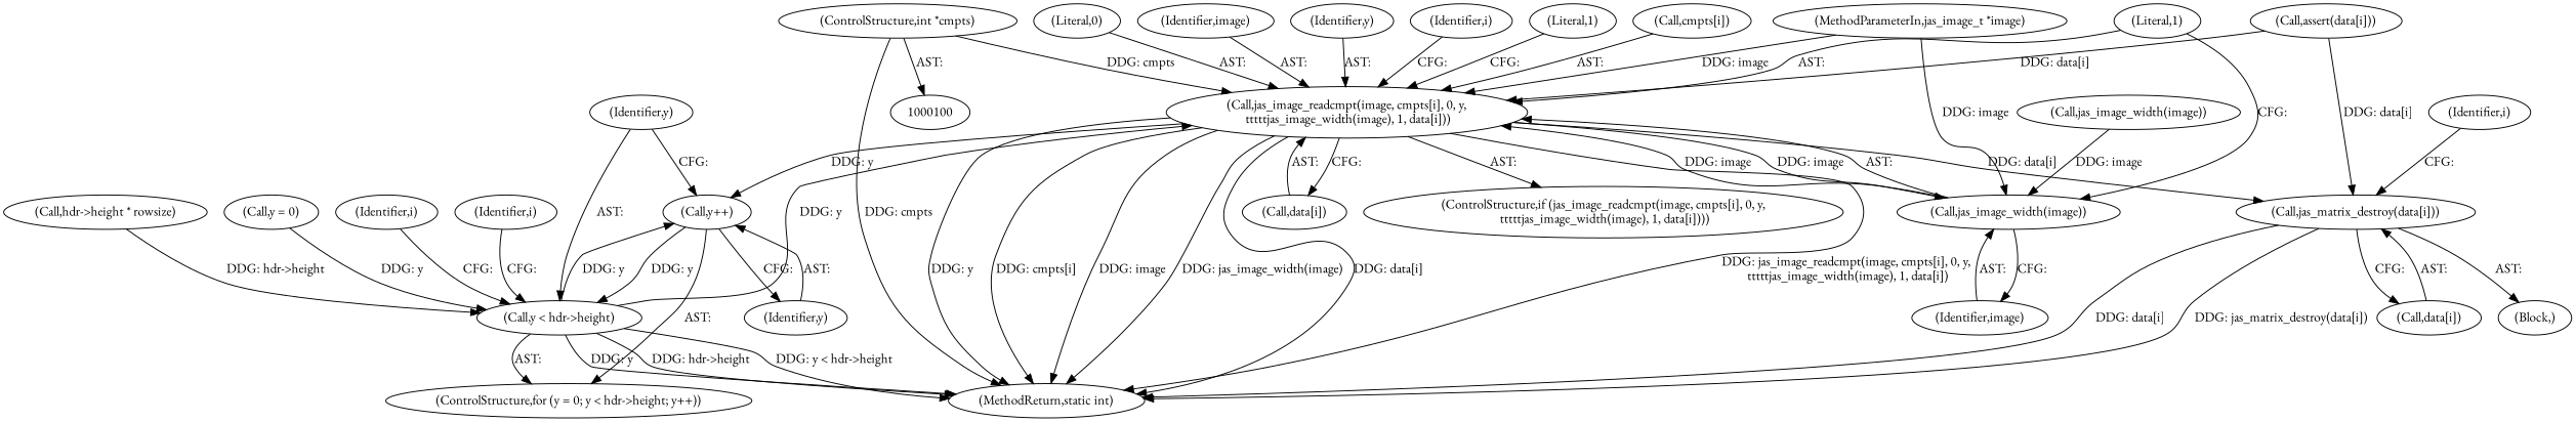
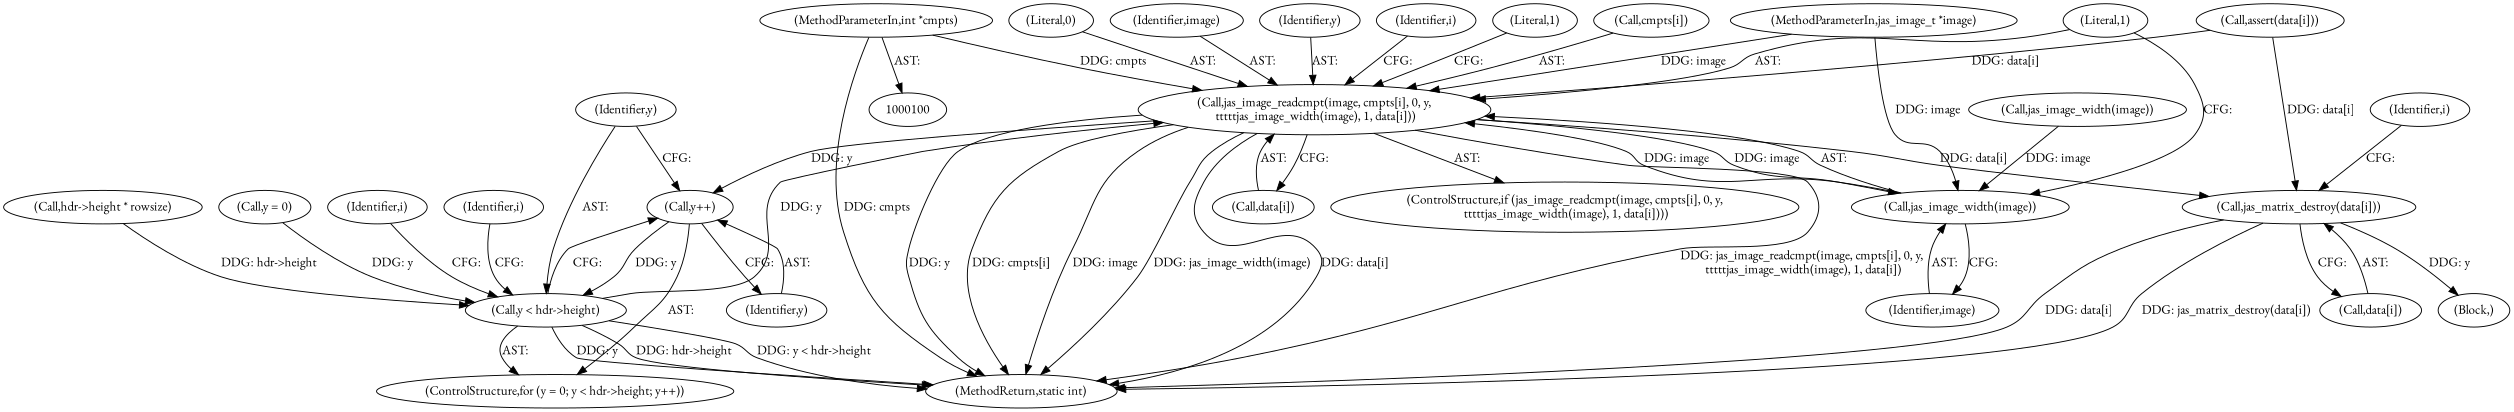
  digraph {
    fontname="EB Garamond"
    node [fontname="EB Garamond"]
    edge [fontname="EB Garamond"]
-   n1 [label="(ControlStructure,int *cmpts)"]
+   n1 [label="(MethodParameterIn,int *cmpts)"]
    n2 [label="(Call,jas_image_readcmpt(image, cmpts[i], 0, y,\n \t\t\t\t\tjas_image_width(image), 1, data[i]))"]
    n3 [label="(MethodReturn,static int)"]
    1000100
    n5 [label="(Call,y++)"]
    n6 [label="(Call,jas_image_width(image))"]
    n7 [label="(Call,jas_matrix_destroy(data[i]))"]
    n8 [label="(Call,data[i])"]
    n9 [label="(ControlStructure,if (jas_image_readcmpt(image, cmpts[i], 0, y,\n \t\t\t\t\tjas_image_width(image), 1, data[i])))"]
    n10 [label="(Call,y < hdr->height)"]
    n11 [label="(Identifier,y)"]
    n12 [label="(ControlStructure,for (y = 0; y < hdr->height; y++))"]
    n13 [label="(Identifier,image)"]
    n14 [label="(Block,)"]
    n15 [label="(Call,data[i])"]
    n16 [label="(Literal,1)"]
    n17 [label="(Call,hdr->height * rowsize)"]
    n18 [label="(Identifier,y)"]
    n19 [label="(Identifier,i)"]
    n20 [label="(Identifier,i)"]
    n21 [label="(Literal,1)"]
    n22 [label="(Call,y = 0)"]
    n23 [label="(Call,jas_image_width(image))"]
    n24 [label="(Call,cmpts[i])"]
    n25 [label="(Literal,0)"]
    n26 [label="(Identifier,image)"]
    n27 [label="(Identifier,y)"]
    n28 [label="(MethodParameterIn,jas_image_t *image)"]
    n29 [label="(Identifier,i)"]
    n30 [label="(Call,assert(data[i]))"]
    n31 [label="(Identifier,i)"]
    n1 -> n2 [label="DDG: cmpts"]
    n1 -> n3 [label="DDG: cmpts"]
    n1 -> 1000100 [label="AST: "]
    n2 -> n3 [label="DDG: data[i]"]
    n2 -> n3 [label="DDG: jas_image_readcmpt(image, cmpts[i], 0, y,\n \t\t\t\t\tjas_image_width(image), 1, data[i])"]
    n2 -> n3 [label="DDG: y"]
    n2 -> n3 [label="DDG: cmpts[i]"]
    n2 -> n3 [label="DDG: image"]
    n2 -> n3 [label="DDG: jas_image_width(image)"]
    n2 -> n5 [label="DDG: y"]
    n2 -> n6 [label="DDG: image"]
    n2 -> n7 [label="DDG: data[i]"]
    n2 -> n8 [label="CFG: "]
    n2 -> n9 [label="AST: "]
    n5 -> n10 [label="DDG: y"]
    n5 -> n11 [label="CFG: "]
    n5 -> n12 [label="AST: "]
    n6 -> n2 [label="AST: "]
    n6 -> n2 [label="DDG: image"]
    n6 -> n13 [label="CFG: "]
    n7 -> n3 [label="DDG: data[i]"]
    n7 -> n3 [label="DDG: jas_matrix_destroy(data[i])"]
-   n7 -> n14 [label="AST: "]
+   n7 -> n14 [label="DDG: y"]
    n7 -> n15 [label="CFG: "]
    n8 -> n2 [label="AST: "]
    n10 -> n2 [label="DDG: y"]
    n10 -> n3 [label="DDG: y < hdr->height"]
    n10 -> n3 [label="DDG: y"]
    n10 -> n3 [label="DDG: hdr->height"]
-   n10 -> n5 [label="DDG: y"]
+   n10 -> n5 [label="CFG: "]
    n10 -> n12 [label="AST: "]
    n11 -> n5 [label="AST: "]
    n13 -> n6 [label="AST: "]
    n15 -> n7 [label="AST: "]
    n16 -> n2 [label="AST: "]
    n16 -> n6 [label="CFG: "]
    n17 -> n10 [label="DDG: hdr->height"]
    n18 -> n2 [label="AST: "]
    n19 -> n7 [label="CFG: "]
    n20 -> n2 [label="CFG: "]
    n21 -> n2 [label="CFG: "]
    n22 -> n10 [label="DDG: y"]
    n23 -> n6 [label="DDG: image"]
    n24 -> n2 [label="AST: "]
    n25 -> n2 [label="AST: "]
    n26 -> n2 [label="AST: "]
    n27 -> n5 [label="CFG: "]
    n27 -> n10 [label="AST: "]
    n28 -> n2 [label="DDG: image"]
    n28 -> n6 [label="DDG: image"]
    n29 -> n10 [label="CFG: "]
    n30 -> n2 [label="DDG: data[i]"]
    n30 -> n7 [label="DDG: data[i]"]
    n31 -> n10 [label="CFG: "]
  }
